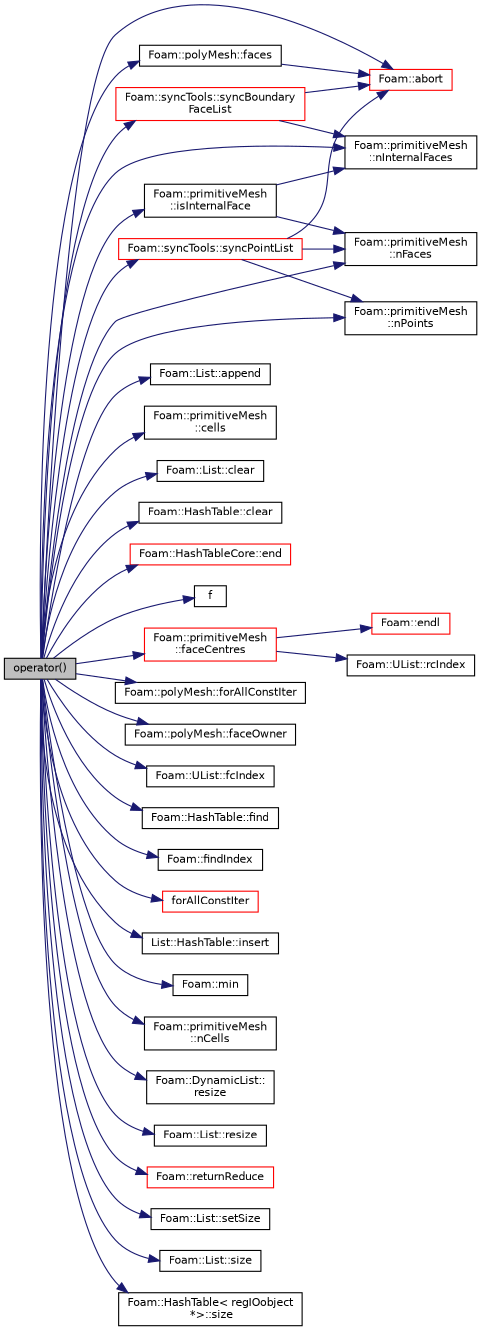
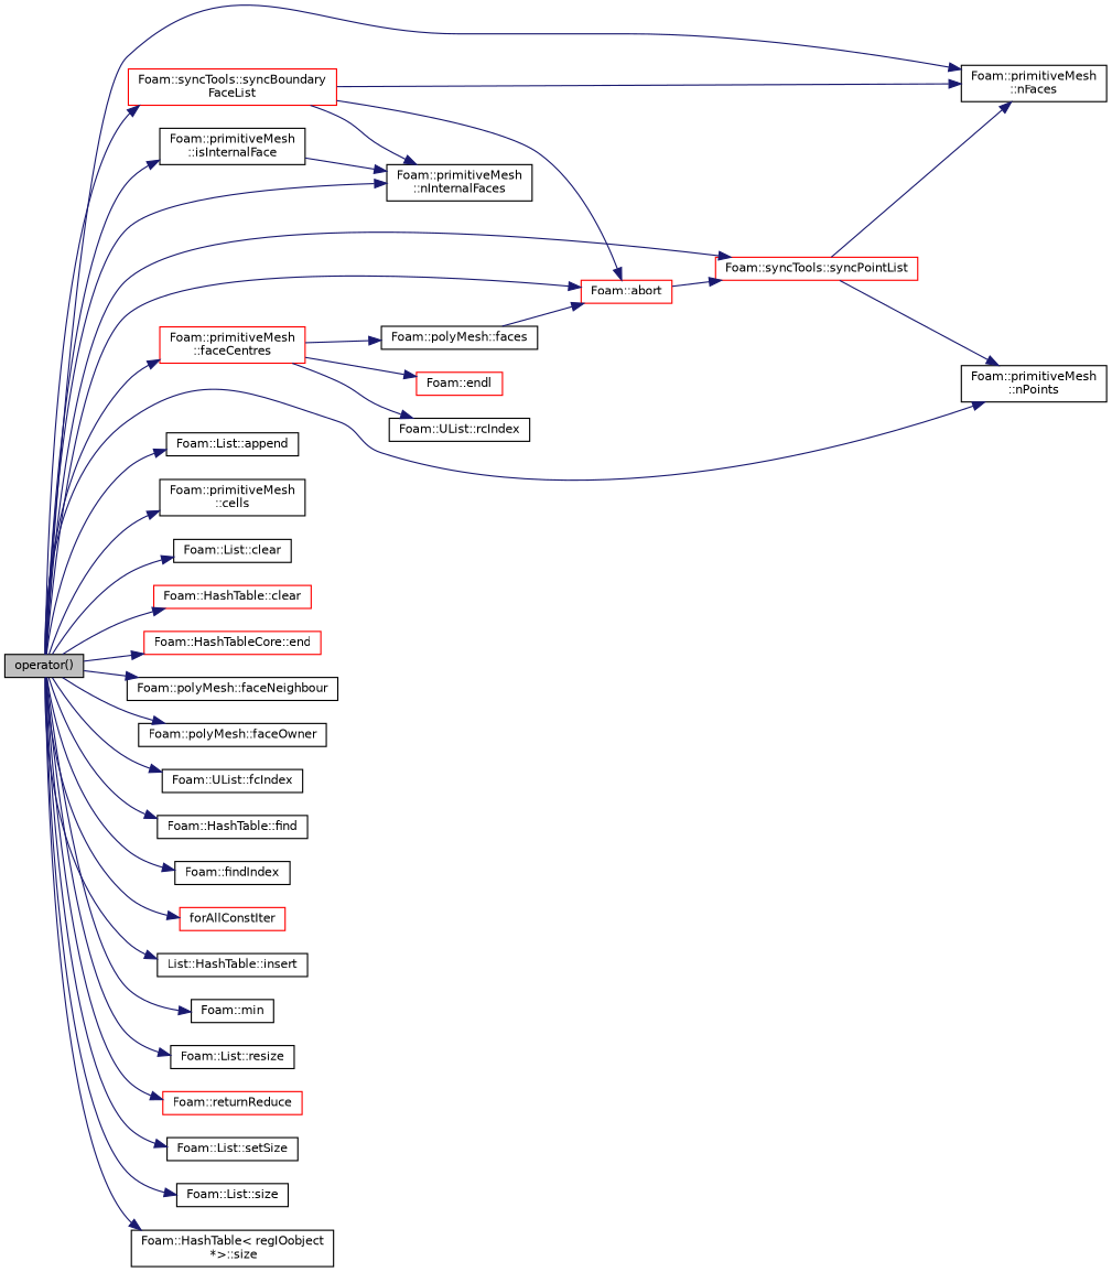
  digraph {
    rankdir=LR
    node [color=black fontname=Helvetica fontsize=10 shape=record]
    edge [color=midnightblue fontname=Helvetica fontsize=10 labelfontname=Helvetica labelfontsize=10 style=solid]
    n1 [fillcolor=grey75 fontcolor=black height=0.2 label="operator()" style=filled width=0.4]
    n2 [color=red height=0.2 label="Foam::abort" width=0.4]
    n3 [height=0.2 label="Foam::List::append" width=0.4]
    n4 [height=0.2 label="Foam::primitiveMesh\l::cells" width=0.4]
    n5 [height=0.2 label="Foam::List::clear" width=0.4]
-   n6 [height=0.2 label="Foam::HashTable::clear" width=0.4]
+   n6 [color=red height=0.2 label="Foam::HashTable::clear" width=0.4]
    n7 [color=red height=0.2 label="Foam::HashTableCore::end" width=0.4]
-   n8 [height=0.2 label=f width=0.4]
    n9 [color=red height=0.2 label="Foam::primitiveMesh\l::faceCentres" width=0.4]
-   n10 [height=0.2 label="Foam::polyMesh::forAllConstIter" width=0.4]
+   n10 [height=0.2 label="Foam::polyMesh::faceNeighbour" width=0.4]
    n11 [height=0.2 label="Foam::polyMesh::faceOwner" width=0.4]
    n12 [height=0.2 label="Foam::polyMesh::faces" width=0.4]
    n13 [height=0.2 label="Foam::UList::fcIndex" width=0.4]
    n14 [height=0.2 label="Foam::HashTable::find" width=0.4]
    n15 [height=0.2 label="Foam::findIndex" width=0.4]
    n16 [color=red height=0.2 label=forAllConstIter width=0.4]
    n17 [height=0.2 label="List::HashTable::insert" width=0.4]
    n18 [height=0.2 label="Foam::primitiveMesh\l::isInternalFace" width=0.4]
    n19 [height=0.2 label="Foam::primitiveMesh\l::nInternalFaces" width=0.4]
    n20 [height=0.2 label="Foam::min" width=0.4]
-   n21 [height=0.2 label="Foam::primitiveMesh\l::nCells" width=0.4]
    n22 [height=0.2 label="Foam::primitiveMesh\l::nFaces" width=0.4]
    n23 [height=0.2 label="Foam::primitiveMesh\l::nPoints" width=0.4]
-   n24 [height=0.2 label="Foam::DynamicList::\lresize" width=0.4]
    n25 [height=0.2 label="Foam::List::resize" width=0.4]
    n26 [color=red height=0.2 label="Foam::returnReduce" width=0.4]
    n27 [height=0.2 label="Foam::List::setSize" width=0.4]
    n28 [height=0.2 label="Foam::List::size" width=0.4]
    n29 [height=0.2 label="Foam::HashTable\< regIOobject\l *\>::size" width=0.4]
    n30 [color=red height=0.2 label="Foam::syncTools::syncBoundary\lFaceList" width=0.4]
    n31 [color=red height=0.2 label="Foam::syncTools::syncPointList" width=0.4]
    n32 [color=red height=0.2 label="Foam::endl" width=0.4]
    n33 [height=0.2 label="Foam::UList::rcIndex" width=0.4]
    n1 -> n2
    n1 -> n3
    n1 -> n4
    n1 -> n5
    n1 -> n6
    n1 -> n7
-   n1 -> n8
    n1 -> n9
    n1 -> n10
    n1 -> n11
-   n1 -> n12
+   n9 -> n12
    n1 -> n13
    n1 -> n14
    n1 -> n15
    n1 -> n16
    n1 -> n17
    n1 -> n18
    n1 -> n19
    n1 -> n20
-   n1 -> n21
    n1 -> n22
    n1 -> n23
-   n1 -> n24
    n1 -> n25
    n1 -> n26
    n1 -> n27
    n1 -> n28
    n1 -> n29
    n1 -> n30
    n1 -> n31
    n9 -> n32
    n9 -> n33
    n12 -> n2
    n18 -> n19
    n30 -> n2
    n30 -> n19
-   n18 -> n22
-   n31 -> n2
+   n30 -> n22
+   n2 -> n31
    n31 -> n22
    n31 -> n23
  }
